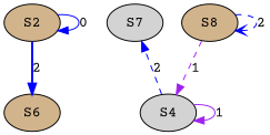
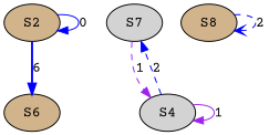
  strict digraph {
    fontname="Courier Prime"
    node [fillcolor=tan fontname="Courier Prime" style=filled]
    edge [arrowhead=normal color=blue fontname="Courier Prime" style=dashed]
    S2
    S6
    S7 [fillcolor=lightgrey]
    S4 [fillcolor=lightgrey]
    S8
    S2 -> S2 [label=0 style=solid]
-   S2 -> S6 [label=2 style=bold]
-   S8 -> S4 [color=purple label=1]
+   S2 -> S6 [label=6 style=bold]
+   S7 -> S4 [color=purple label=1]
    S4 -> S7 [label=2]
    S4 -> S4 [color=purple label=1 style=solid]
    S8 -> S8 [arrowhead=vee label=2]
  }
